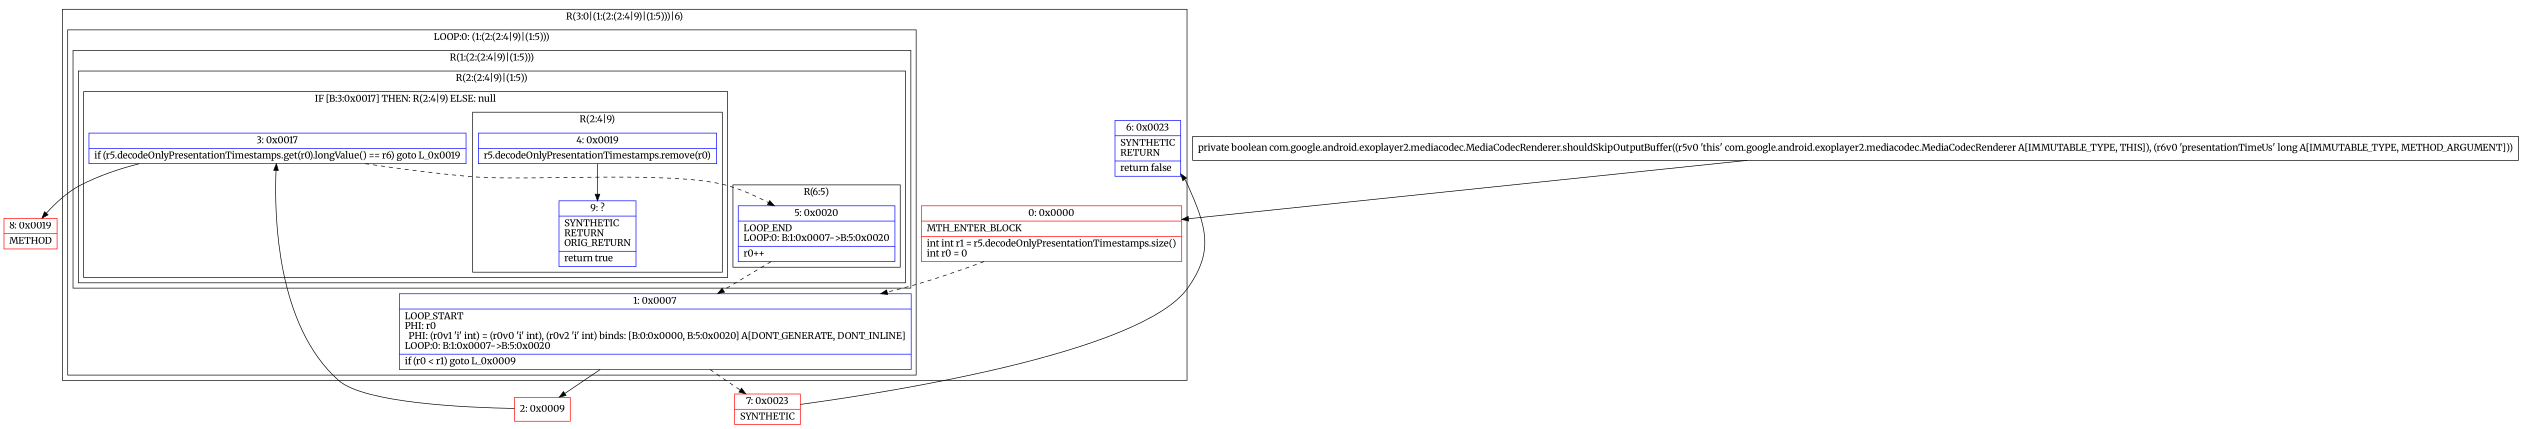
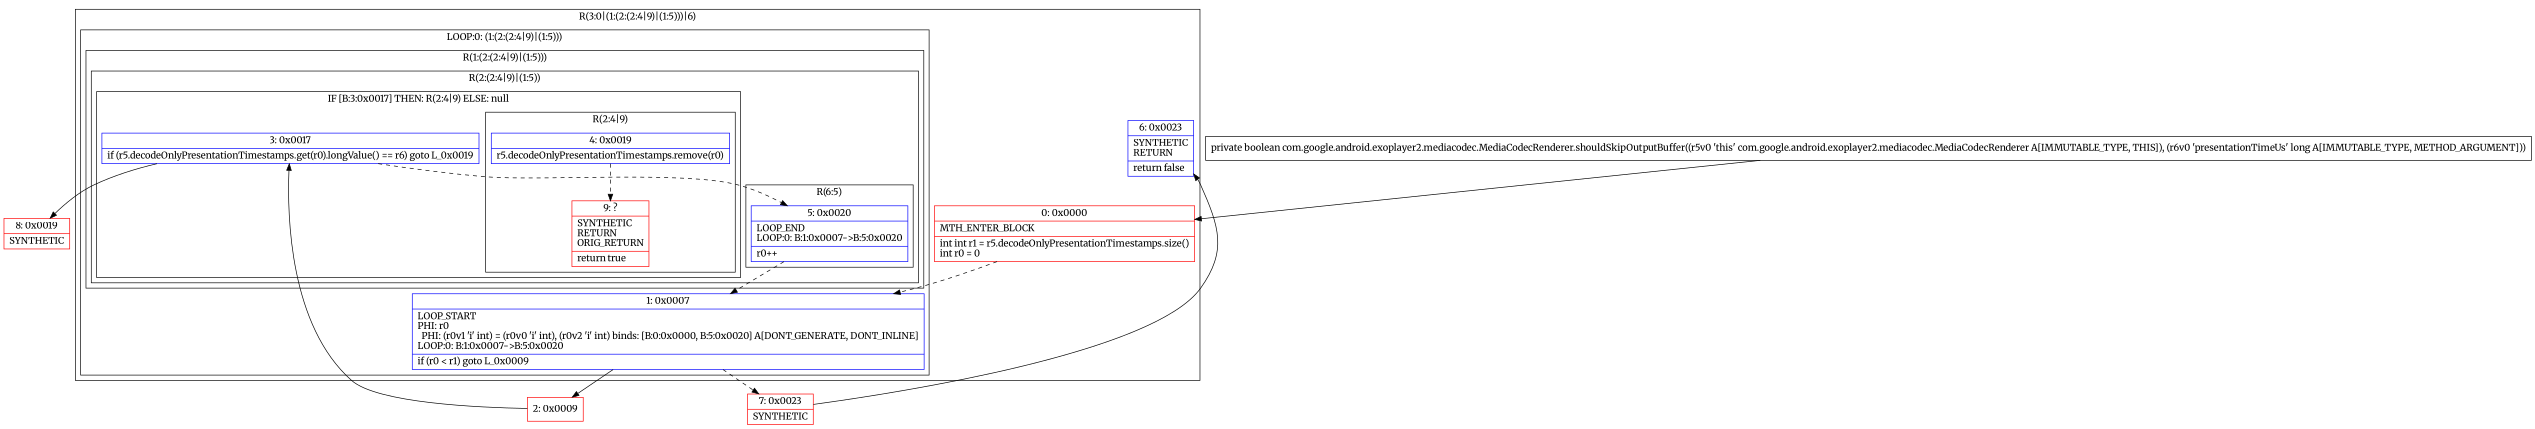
  digraph {
    fontname=Merriweather
    node [color=blue fontname=Merriweather shape=record]
    edge [fontname=Merriweather]
    n1 [label="{4\:\ 0x0019|r5.decodeOnlyPresentationTimestamps.remove(r0)\l}"]
-   n2 [label="{9\:\ ?|SYNTHETIC\lRETURN\lORIG_RETURN\l|return true\l}"]
+   n2 [color=red label="{9\:\ ?|SYNTHETIC\lRETURN\lORIG_RETURN\l|return true\l}"]
    n3 [label="{3\:\ 0x0017|if (r5.decodeOnlyPresentationTimestamps.get(r0).longValue() == r6) goto L_0x0019\l}"]
    n4 [label="{5\:\ 0x0020|LOOP_END\lLOOP:0: B:1:0x0007\-\>B:5:0x0020\l|r0++\l}"]
    n5 [label="{1\:\ 0x0007|LOOP_START\lPHI: r0 \l  PHI: (r0v1 'i' int) = (r0v0 'i' int), (r0v2 'i' int) binds: [B:0:0x0000, B:5:0x0020] A[DONT_GENERATE, DONT_INLINE]\lLOOP:0: B:1:0x0007\-\>B:5:0x0020\l|if (r0 \< r1) goto L_0x0009\l}"]
    n6 [color=red label="{0\:\ 0x0000|MTH_ENTER_BLOCK\l|int int r1 = r5.decodeOnlyPresentationTimestamps.size()\lint r0 = 0\l}"]
    n7 [label="{6\:\ 0x0023|SYNTHETIC\lRETURN\l|return false\l}"]
-   n8 [color=red label="{8\:\ 0x0019|METHOD\l}"]
+   n8 [color=red label="{8\:\ 0x0019|SYNTHETIC\l}"]
    n9 [color=red label="{2\:\ 0x0009}"]
    n10 [color=red label="{7\:\ 0x0023|SYNTHETIC\l}"]
    n11 [label="{private boolean com.google.android.exoplayer2.mediacodec.MediaCodecRenderer.shouldSkipOutputBuffer((r5v0 'this' com.google.android.exoplayer2.mediacodec.MediaCodecRenderer A[IMMUTABLE_TYPE, THIS]), (r6v0 'presentationTimeUs' long A[IMMUTABLE_TYPE, METHOD_ARGUMENT])) }" color=""]
    subgraph cluster_1 {
      label="R(3:0|(1:(2:(2:4|9)|(1:5)))|6)"
      n6
      n7
      subgraph cluster_2 {
        label="LOOP:0: (1:(2:(2:4|9)|(1:5)))"
        n5
        subgraph cluster_3 {
          label="R(1:(2:(2:4|9)|(1:5)))"
          subgraph cluster_4 {
            label="R(2:(2:4|9)|(1:5))"
            subgraph cluster_5 {
              label="IF [B:3:0x0017] THEN: R(2:4|9) ELSE: null"
              n3
              subgraph cluster_6 {
                label="R(2:4|9)"
                n1
                n2
              }
            }
            subgraph cluster_7 {
              label="R(6:5)"
              n4
            }
          }
        }
      }
    }
-   n1 -> n2
+   n1 -> n2 [style=dashed]
    n3 -> n4 [style=dashed]
    n3 -> n8
    n4 -> n5 [style=dashed]
    n5 -> n9
    n5 -> n10 [style=dashed]
    n6 -> n5 [style=dashed]
    n9 -> n3
    n10 -> n7
    n11 -> n6
  }
